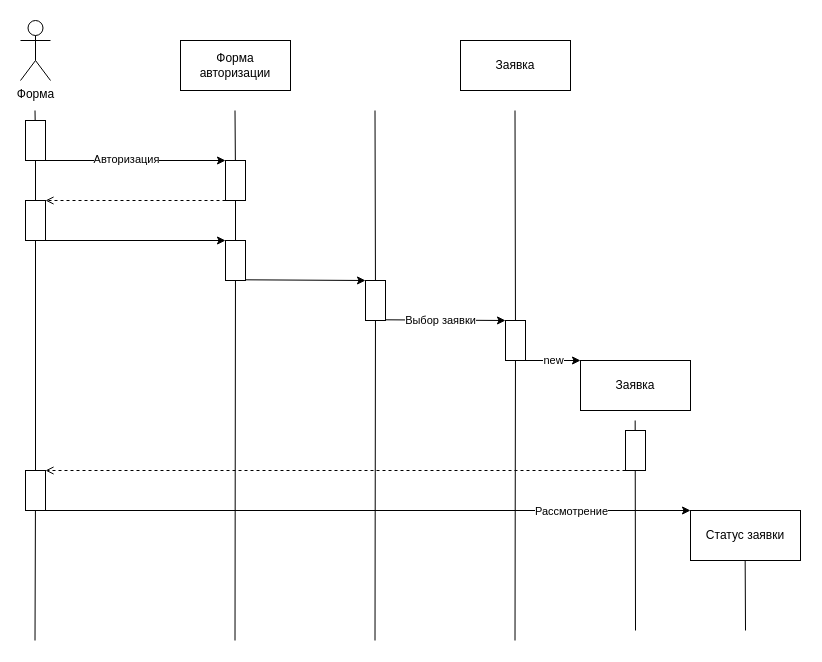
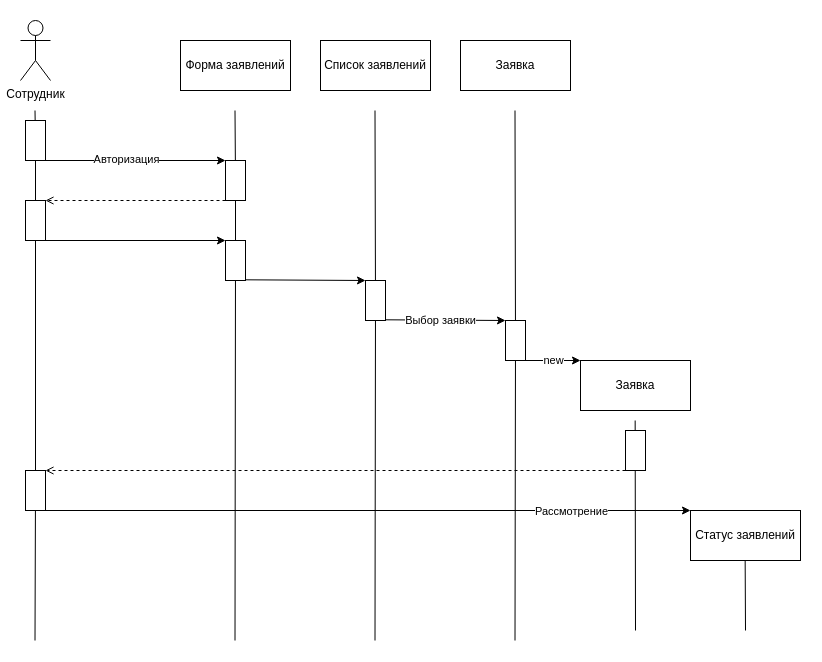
  <mxCell id="0" />
  <mxCell id="1" parent="0" />
- <mxCell id="2" value="Форма" style="shape=umlActor;verticalLabelPosition=bottom;verticalAlign=top;html=1;outlineConnect=0;" vertex="1" parent="1"><mxGeometry x="20" y="20" width="30" height="60" as="geometry" /></mxCell>
+ <mxCell id="2" value="Сотрудник" style="shape=umlActor;verticalLabelPosition=bottom;verticalAlign=top;html=1;outlineConnect=0;" vertex="1" parent="1"><mxGeometry x="20" y="20" width="30" height="60" as="geometry" /></mxCell>
  <mxCell id="3" value="" style="endArrow=none;html=1;rounded=0;" edge="1" parent="1" source="11"><mxGeometry width="50" height="50" relative="1" as="geometry"><mxPoint x="34.5" y="640" as="sourcePoint" /><mxPoint x="34.5" y="110" as="targetPoint" /></mxGeometry></mxCell>
- <mxCell id="4" value="Форма авторизации" style="html=1;whiteSpace=wrap;" vertex="1" parent="1"><mxGeometry x="180" y="40" width="110" height="50" as="geometry" /></mxCell>
+ <mxCell id="4" value="Форма заявлений" style="html=1;whiteSpace=wrap;" vertex="1" parent="1"><mxGeometry x="180" y="40" width="110" height="50" as="geometry" /></mxCell>
+ <mxCell id="5" value="Список заявлений" style="html=1;whiteSpace=wrap;" vertex="1" parent="1"><mxGeometry x="320" y="40" width="110" height="50" as="geometry" /></mxCell>
  <mxCell id="6" value="Заявка" style="html=1;whiteSpace=wrap;" vertex="1" parent="1"><mxGeometry x="460" y="40" width="110" height="50" as="geometry" /></mxCell>
  <mxCell id="7" value="" style="endArrow=none;html=1;rounded=0;" edge="1" parent="1" source="13"><mxGeometry width="50" height="50" relative="1" as="geometry"><mxPoint x="234.5" y="640" as="sourcePoint" /><mxPoint x="234.5" y="110" as="targetPoint" /></mxGeometry></mxCell>
  <mxCell id="8" value="" style="endArrow=none;html=1;rounded=0;" edge="1" parent="1" source="19"><mxGeometry width="50" height="50" relative="1" as="geometry"><mxPoint x="374.5" y="640" as="sourcePoint" /><mxPoint x="374.5" y="110" as="targetPoint" /></mxGeometry></mxCell>
  <mxCell id="9" value="" style="endArrow=none;html=1;rounded=0;" edge="1" parent="1" source="21"><mxGeometry width="50" height="50" relative="1" as="geometry"><mxPoint x="514.5" y="640" as="sourcePoint" /><mxPoint x="514.5" y="110" as="targetPoint" /></mxGeometry></mxCell>
  <mxCell id="10" value="" style="endArrow=none;html=1;rounded=0;" edge="1" parent="1" source="15" target="11"><mxGeometry width="50" height="50" relative="1" as="geometry"><mxPoint x="34.5" y="640" as="sourcePoint" /><mxPoint x="34.5" y="110" as="targetPoint" /></mxGeometry></mxCell>
  <mxCell id="11" value="" style="rounded=0;whiteSpace=wrap;html=1;" vertex="1" parent="1"><mxGeometry x="25" y="120" width="20" height="40" as="geometry" /></mxCell>
  <mxCell id="12" value="" style="endArrow=none;html=1;rounded=0;" edge="1" parent="1" source="17" target="13"><mxGeometry width="50" height="50" relative="1" as="geometry"><mxPoint x="234.5" y="640" as="sourcePoint" /><mxPoint x="234.5" y="110" as="targetPoint" /></mxGeometry></mxCell>
  <mxCell id="13" value="" style="rounded=0;whiteSpace=wrap;html=1;" vertex="1" parent="1"><mxGeometry x="225" y="160" width="20" height="40" as="geometry" /></mxCell>
  <mxCell id="14" value="" style="endArrow=none;html=1;rounded=0;" edge="1" parent="1" source="23" target="15"><mxGeometry width="50" height="50" relative="1" as="geometry"><mxPoint x="34.5" y="640" as="sourcePoint" /><mxPoint x="35" y="160" as="targetPoint" /></mxGeometry></mxCell>
  <mxCell id="15" value="" style="rounded=0;whiteSpace=wrap;html=1;" vertex="1" parent="1"><mxGeometry x="25" y="200" width="20" height="40" as="geometry" /></mxCell>
  <mxCell id="16" value="" style="endArrow=none;html=1;rounded=0;" edge="1" parent="1" target="17"><mxGeometry width="50" height="50" relative="1" as="geometry"><mxPoint x="234.5" y="640" as="sourcePoint" /><mxPoint x="235" y="200" as="targetPoint" /></mxGeometry></mxCell>
  <mxCell id="17" value="" style="rounded=0;whiteSpace=wrap;html=1;" vertex="1" parent="1"><mxGeometry x="225" y="240" width="20" height="40" as="geometry" /></mxCell>
  <mxCell id="18" value="" style="endArrow=none;html=1;rounded=0;" edge="1" parent="1" target="19"><mxGeometry width="50" height="50" relative="1" as="geometry"><mxPoint x="374.5" y="640" as="sourcePoint" /><mxPoint x="374.5" y="110" as="targetPoint" /></mxGeometry></mxCell>
  <mxCell id="19" value="" style="rounded=0;whiteSpace=wrap;html=1;" vertex="1" parent="1"><mxGeometry x="365" y="280" width="20" height="40" as="geometry" /></mxCell>
  <mxCell id="20" value="" style="endArrow=none;html=1;rounded=0;" edge="1" parent="1" target="21"><mxGeometry width="50" height="50" relative="1" as="geometry"><mxPoint x="514.5" y="640" as="sourcePoint" /><mxPoint x="514.5" y="110" as="targetPoint" /></mxGeometry></mxCell>
  <mxCell id="21" value="" style="rounded=0;whiteSpace=wrap;html=1;" vertex="1" parent="1"><mxGeometry x="505" y="320" width="20" height="40" as="geometry" /></mxCell>
  <mxCell id="22" value="" style="endArrow=none;html=1;rounded=0;" edge="1" parent="1" target="23"><mxGeometry width="50" height="50" relative="1" as="geometry"><mxPoint x="34.5" y="640" as="sourcePoint" /><mxPoint x="35" y="240" as="targetPoint" /></mxGeometry></mxCell>
  <mxCell id="23" value="" style="rounded=0;whiteSpace=wrap;html=1;" vertex="1" parent="1"><mxGeometry x="25" y="470" width="20" height="40" as="geometry" /></mxCell>
  <mxCell id="24" value="Заявка" style="html=1;whiteSpace=wrap;" vertex="1" parent="1"><mxGeometry x="580" y="360" width="110" height="50" as="geometry" /></mxCell>
- <mxCell id="25" value="Статус заявки" style="html=1;whiteSpace=wrap;" vertex="1" parent="1"><mxGeometry x="690" y="510" width="110" height="50" as="geometry" /></mxCell>
+ <mxCell id="25" value="Статус заявлений" style="html=1;whiteSpace=wrap;" vertex="1" parent="1"><mxGeometry x="690" y="510" width="110" height="50" as="geometry" /></mxCell>
  <mxCell id="26" value="" style="endArrow=none;html=1;rounded=0;" edge="1" parent="1"><mxGeometry width="50" height="50" relative="1" as="geometry"><mxPoint x="635" y="630" as="sourcePoint" /><mxPoint x="634.66" y="420" as="targetPoint" /></mxGeometry></mxCell>
  <mxCell id="27" value="" style="endArrow=none;html=1;rounded=0;" edge="1" parent="1"><mxGeometry width="50" height="50" relative="1" as="geometry"><mxPoint x="745" y="630" as="sourcePoint" /><mxPoint x="744.66" y="560" as="targetPoint" /></mxGeometry></mxCell>
  <mxCell id="28" value="" style="endArrow=classic;html=1;rounded=0;entryX=0;entryY=0;entryDx=0;entryDy=0;exitX=1;exitY=1;exitDx=0;exitDy=0;" edge="1" parent="1" source="11" target="13"><mxGeometry width="50" height="50" relative="1" as="geometry"><mxPoint x="250" y="360" as="sourcePoint" /><mxPoint x="300" y="310" as="targetPoint" /></mxGeometry></mxCell>
  <mxCell id="29" value="&lt;div&gt;Авторизация&lt;/div&gt;" style="edgeLabel;html=1;align=center;verticalAlign=middle;resizable=0;points=[];" vertex="1" connectable="0" parent="28"><mxGeometry x="-0.113" y="2" relative="1" as="geometry"><mxPoint as="offset" /></mxGeometry></mxCell>
  <mxCell id="30" value="" style="endArrow=classic;html=1;rounded=0;entryX=0;entryY=0;entryDx=0;entryDy=0;exitX=1;exitY=1;exitDx=0;exitDy=0;" edge="1" parent="1"><mxGeometry width="50" height="50" relative="1" as="geometry"><mxPoint x="45" y="240" as="sourcePoint" /><mxPoint x="225" y="240" as="targetPoint" /></mxGeometry></mxCell>
  <mxCell id="31" value="" style="endArrow=classic;html=1;rounded=0;entryX=0;entryY=0;entryDx=0;entryDy=0;exitX=1;exitY=1;exitDx=0;exitDy=0;" edge="1" parent="1" target="19"><mxGeometry width="50" height="50" relative="1" as="geometry"><mxPoint x="245" y="279.31" as="sourcePoint" /><mxPoint x="425" y="279.31" as="targetPoint" /></mxGeometry></mxCell>
  <mxCell id="32" value="" style="endArrow=classic;html=1;rounded=0;exitX=1;exitY=1;exitDx=0;exitDy=0;entryX=0;entryY=0;entryDx=0;entryDy=0;" edge="1" parent="1" target="21"><mxGeometry width="50" height="50" relative="1" as="geometry"><mxPoint x="385" y="319.31" as="sourcePoint" /><mxPoint x="500" y="319" as="targetPoint" /></mxGeometry></mxCell>
  <mxCell id="33" value="Выбор заявки" style="edgeLabel;html=1;align=center;verticalAlign=middle;resizable=0;points=[];" vertex="1" connectable="0" parent="32"><mxGeometry x="-0.164" y="-1" relative="1" as="geometry"><mxPoint x="5" y="-1" as="offset" /></mxGeometry></mxCell>
  <mxCell id="34" value="new" style="endArrow=classic;html=1;rounded=0;exitX=1;exitY=1;exitDx=0;exitDy=0;entryX=0;entryY=0;entryDx=0;entryDy=0;" edge="1" parent="1" source="21" target="24"><mxGeometry width="50" height="50" relative="1" as="geometry"><mxPoint x="395" y="329.31" as="sourcePoint" /><mxPoint x="515" y="330" as="targetPoint" /></mxGeometry></mxCell>
  <mxCell id="35" value="" style="endArrow=open;html=1;rounded=0;endFill=0;dashed=1;entryX=1;entryY=0;entryDx=0;entryDy=0;exitX=0;exitY=1;exitDx=0;exitDy=0;" edge="1" parent="1" source="13" target="15"><mxGeometry width="50" height="50" relative="1" as="geometry"><mxPoint x="400" y="360" as="sourcePoint" /><mxPoint x="450" y="310" as="targetPoint" /></mxGeometry></mxCell>
  <mxCell id="36" value="" style="rounded=0;whiteSpace=wrap;html=1;" vertex="1" parent="1"><mxGeometry x="625" y="430" width="20" height="40" as="geometry" /></mxCell>
  <mxCell id="37" value="" style="endArrow=classic;html=1;rounded=0;entryX=0;entryY=0;entryDx=0;entryDy=0;exitX=1;exitY=1;exitDx=0;exitDy=0;" edge="1" parent="1" source="23" target="25"><mxGeometry width="50" height="50" relative="1" as="geometry"><mxPoint x="45" y="510" as="sourcePoint" /><mxPoint x="165" y="510.69" as="targetPoint" /></mxGeometry></mxCell>
  <mxCell id="38" value="Рассмотрение" style="edgeLabel;html=1;align=center;verticalAlign=middle;resizable=0;points=[];" vertex="1" connectable="0" parent="37"><mxGeometry x="0.905" relative="1" as="geometry"><mxPoint x="-89" as="offset" /></mxGeometry></mxCell>
  <mxCell id="39" value="" style="endArrow=open;html=1;rounded=0;endFill=0;dashed=1;exitX=0;exitY=1;exitDx=0;exitDy=0;entryX=1;entryY=0;entryDx=0;entryDy=0;" edge="1" parent="1" source="36" target="23"><mxGeometry width="50" height="50" relative="1" as="geometry"><mxPoint x="625" y="430" as="sourcePoint" /><mxPoint x="40" y="430" as="targetPoint" /></mxGeometry></mxCell>
